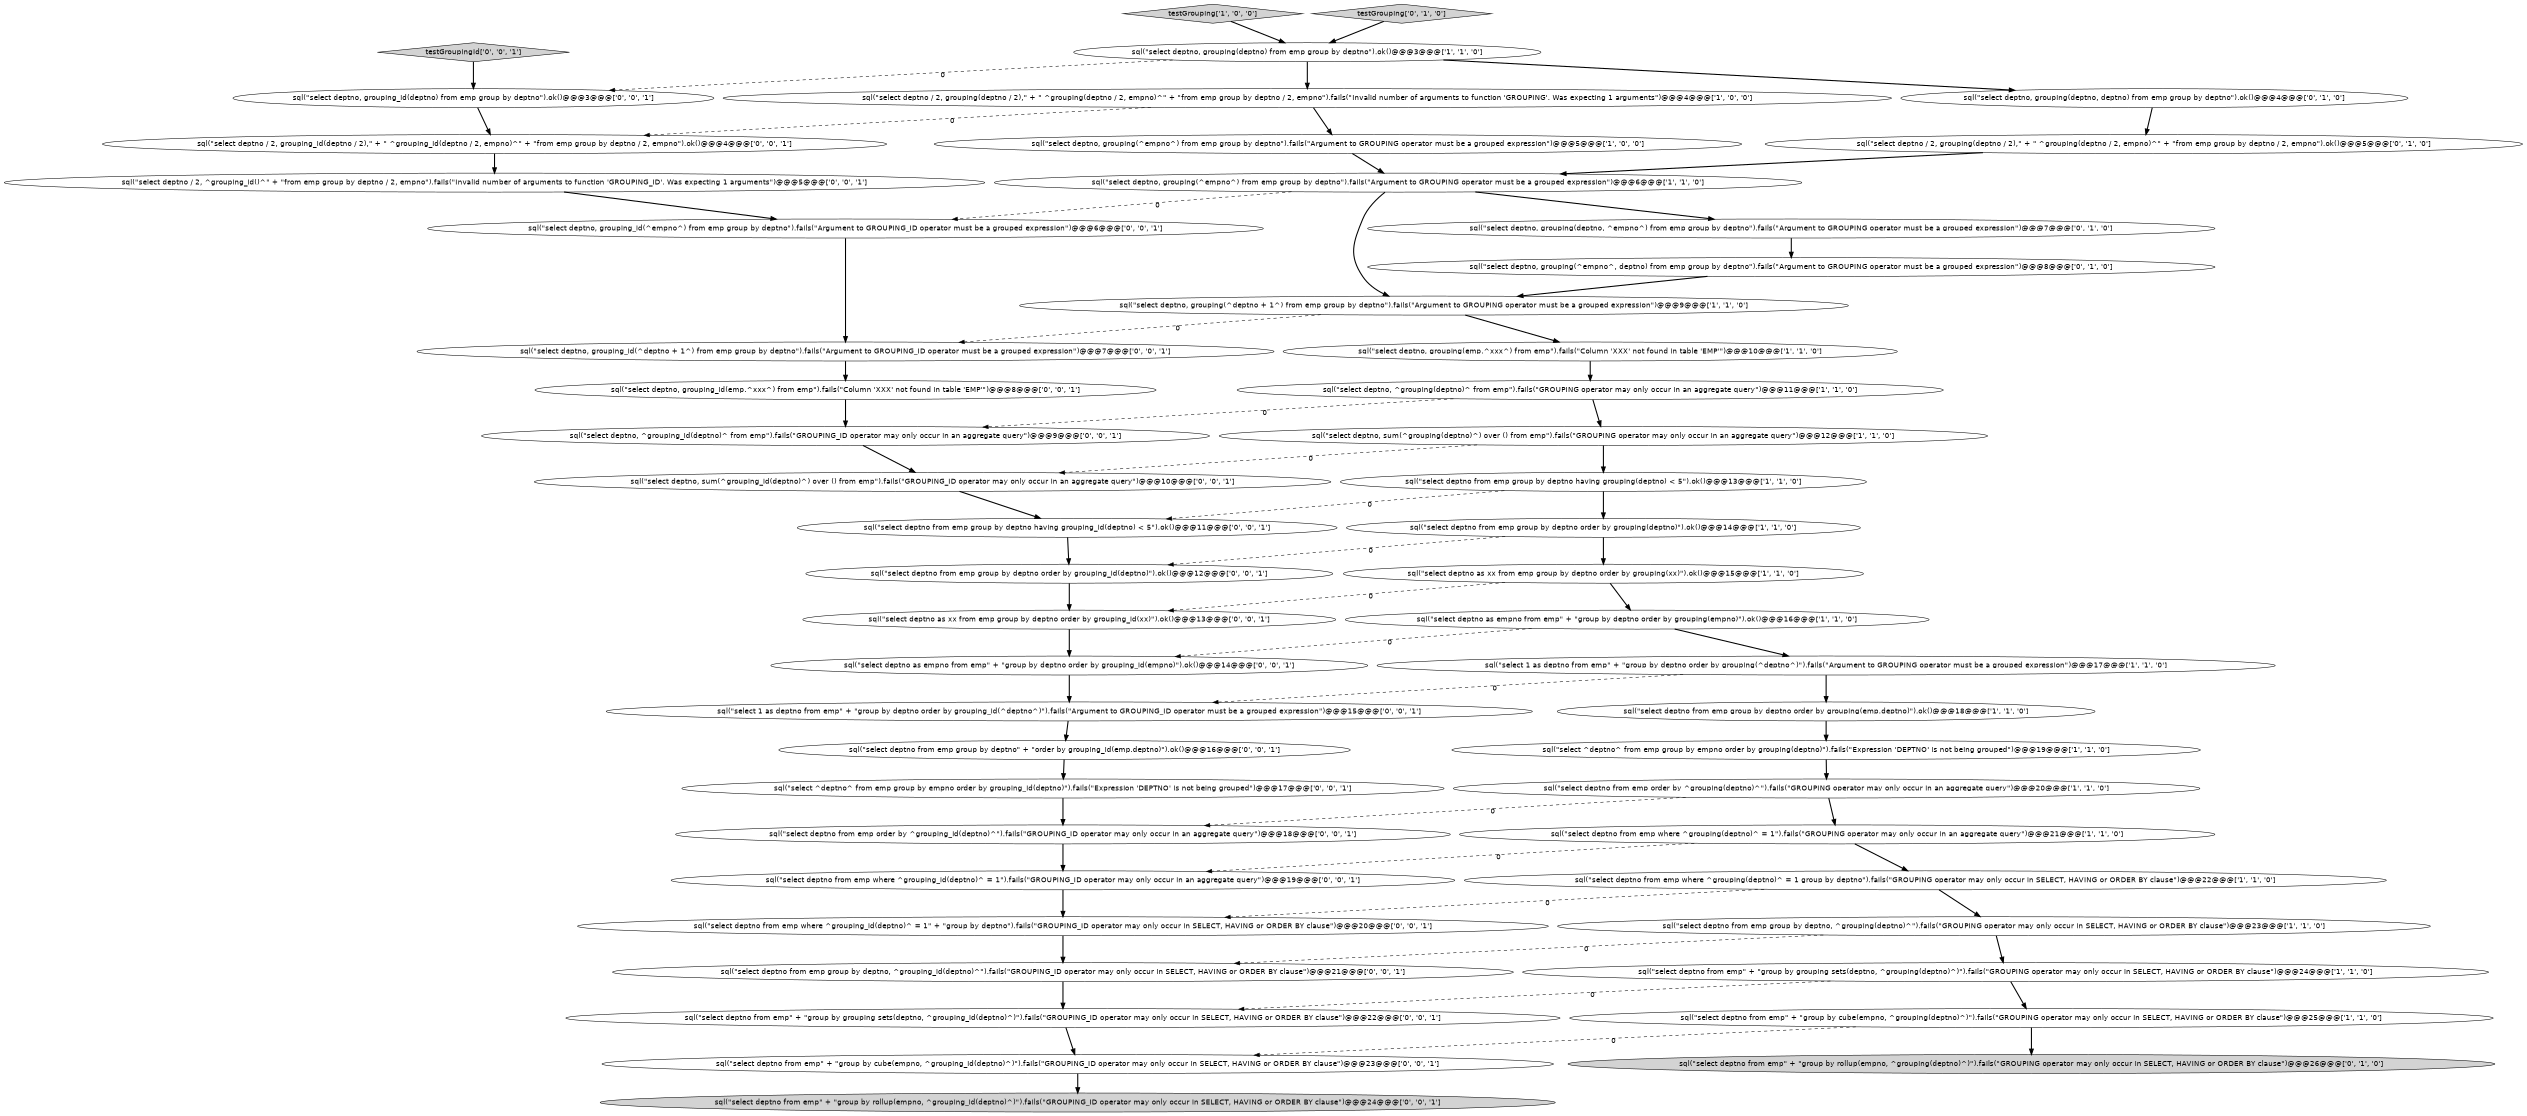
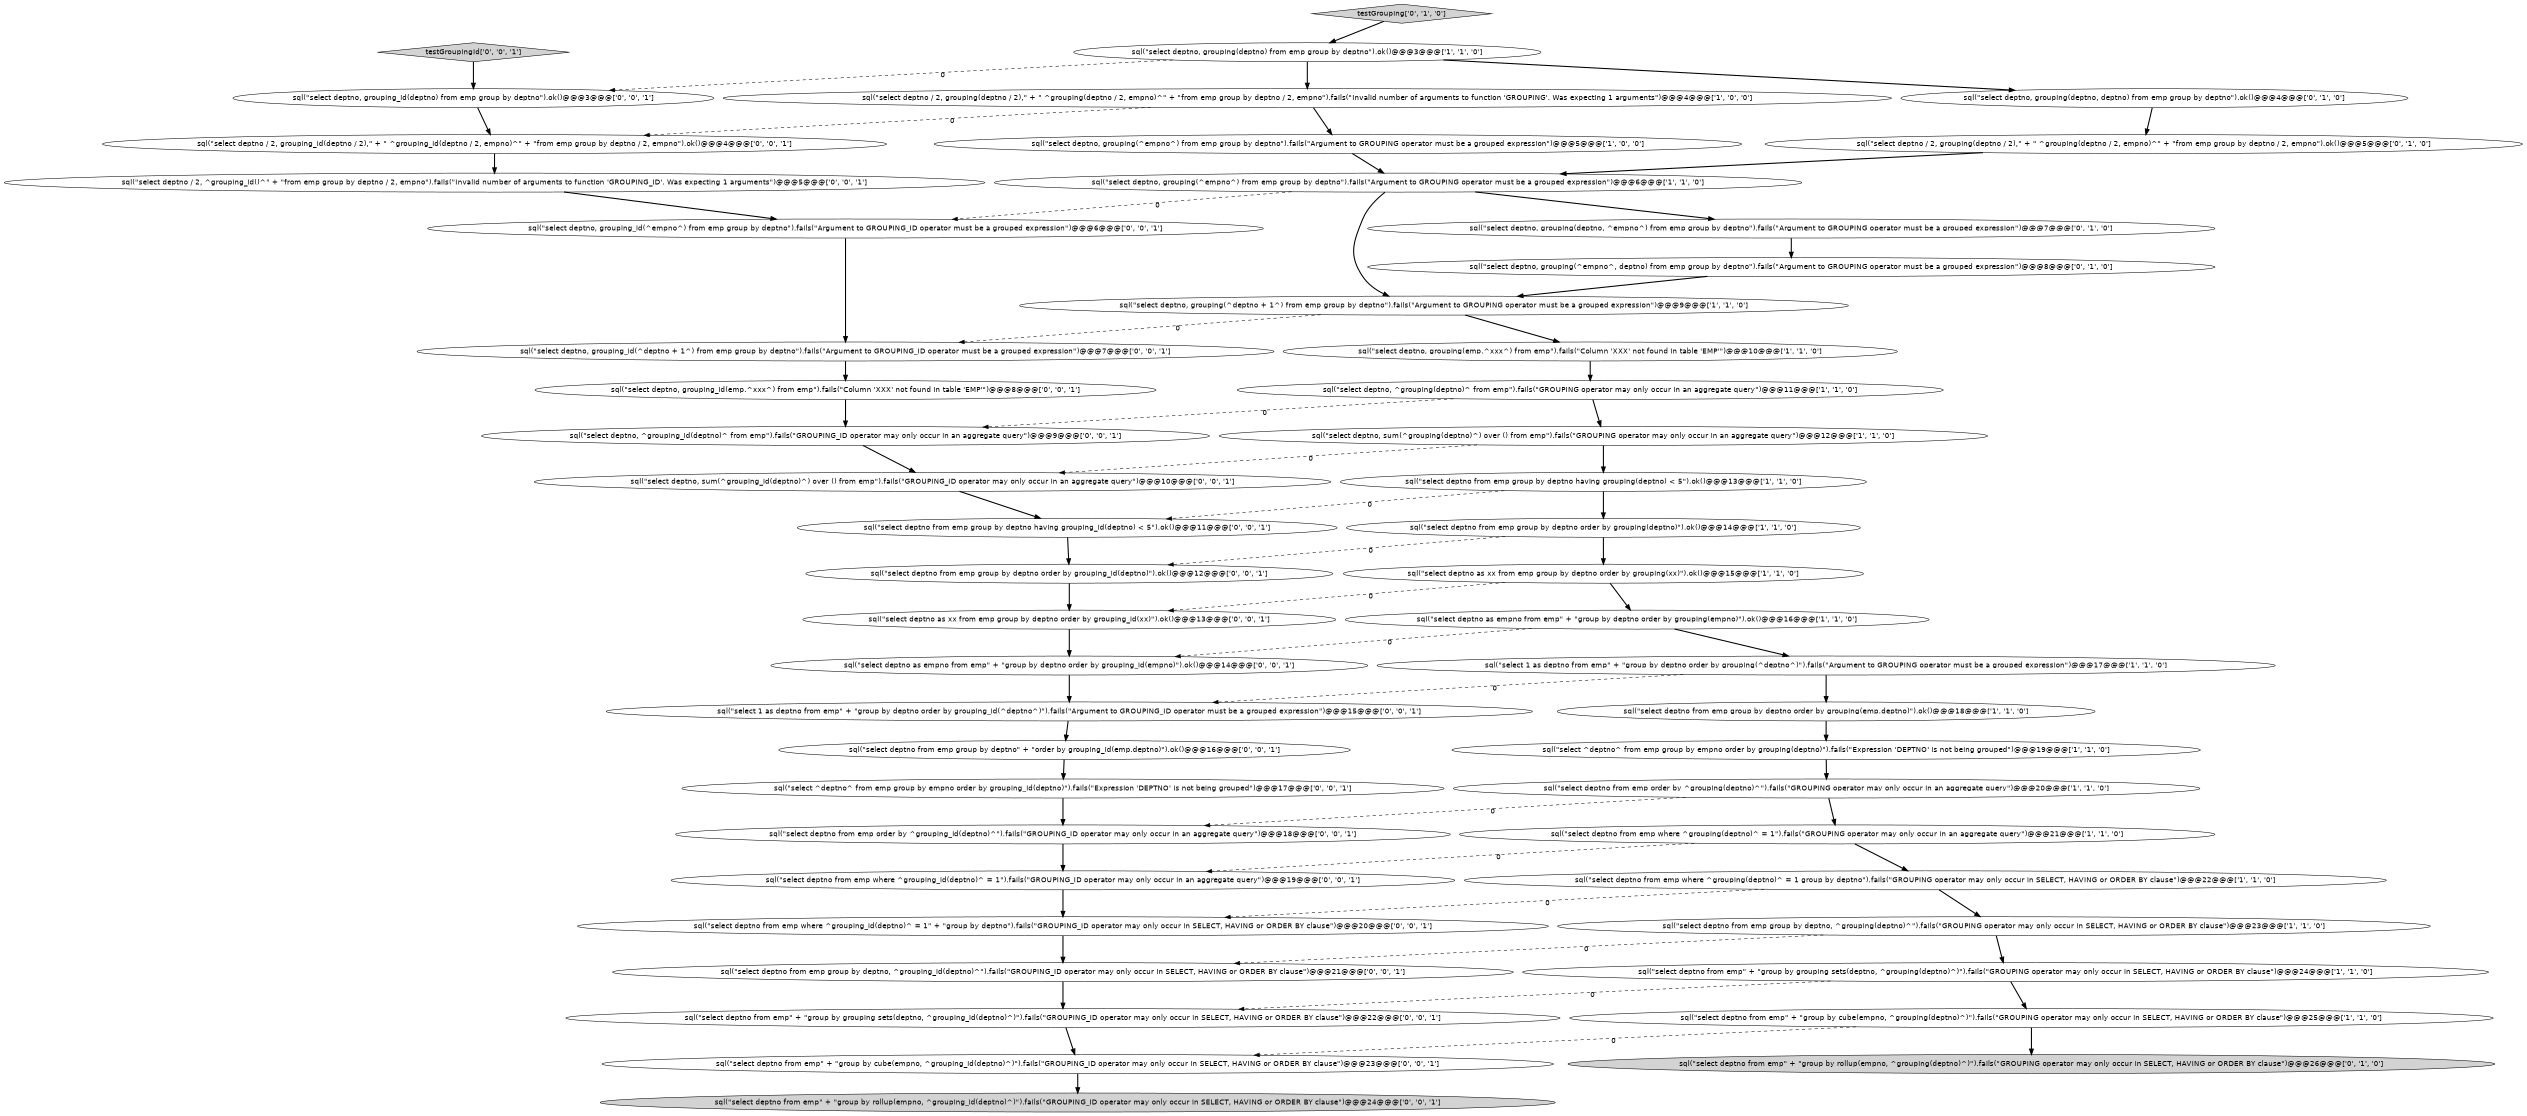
  digraph {
    fontname="DejaVu Sans"
    node [fillcolor=white shape=ellipse style=filled fontname="DejaVu Sans"]
    edge [style=bold fontname="DejaVu Sans"]
    n1 [label="sql(\"select deptno from emp group by deptno having grouping(deptno) < 5\").ok()@@@13@@@['1', '1', '0']"]
    n2 [label="sql(\"select deptno from emp group by deptno having grouping_id(deptno) < 5\").ok()@@@11@@@['0', '0', '1']"]
    n3 [label="sql(\"select deptno from emp group by deptno order by grouping(deptno)\").ok()@@@14@@@['1', '1', '0']"]
    n4 [label="sql(\"select deptno, grouping(deptno, ^empno^) from emp group by deptno\").fails(\"Argument to GROUPING operator must be a grouped expression\")@@@7@@@['0', '1', '0']"]
    n5 [label="sql(\"select deptno, grouping(^empno^, deptno) from emp group by deptno\").fails(\"Argument to GROUPING operator must be a grouped expression\")@@@8@@@['0', '1', '0']"]
    n6 [fillcolor=lightgray label="testGroupingId['0', '0', '1']" shape=diamond]
    n7 [label="sql(\"select deptno, grouping_id(deptno) from emp group by deptno\").ok()@@@3@@@['0', '0', '1']"]
    n8 [label="sql(\"select deptno from emp order by ^grouping_id(deptno)^\").fails(\"GROUPING_ID operator may only occur in an aggregate query\")@@@18@@@['0', '0', '1']"]
    n9 [label="sql(\"select deptno from emp where ^grouping_id(deptno)^ = 1\").fails(\"GROUPING_ID operator may only occur in an aggregate query\")@@@19@@@['0', '0', '1']"]
    n10 [label="sql(\"select deptno from emp where ^grouping_id(deptno)^ = 1\" + \"group by deptno\").fails(\"GROUPING_ID operator may only occur in SELECT, HAVING or ORDER BY clause\")@@@20@@@['0', '0', '1']"]
    n11 [label="sql(\"select deptno, grouping(^empno^) from emp group by deptno\").fails(\"Argument to GROUPING operator must be a grouped expression\")@@@6@@@['1', '1', '0']"]
    n12 [label="sql(\"select deptno, grouping(^deptno + 1^) from emp group by deptno\").fails(\"Argument to GROUPING operator must be a grouped expression\")@@@9@@@['1', '1', '0']"]
    n13 [label="sql(\"select deptno, grouping_id(^empno^) from emp group by deptno\").fails(\"Argument to GROUPING_ID operator must be a grouped expression\")@@@6@@@['0', '0', '1']"]
    n14 [label="sql(\"select deptno from emp group by deptno order by grouping_id(deptno)\").ok()@@@12@@@['0', '0', '1']"]
    n15 [label="sql(\"select deptno as xx from emp group by deptno order by grouping_id(xx)\").ok()@@@13@@@['0', '0', '1']"]
    n16 [label="sql(\"select deptno as empno from emp\" + \"group by deptno order by grouping(empno)\").ok()@@@16@@@['1', '1', '0']"]
    n17 [label="sql(\"select deptno as empno from emp\" + \"group by deptno order by grouping_id(empno)\").ok()@@@14@@@['0', '0', '1']"]
    n18 [label="sql(\"select 1 as deptno from emp\" + \"group by deptno order by grouping(^deptno^)\").fails(\"Argument to GROUPING operator must be a grouped expression\")@@@17@@@['1', '1', '0']"]
    n19 [label="sql(\"select deptno from emp order by ^grouping(deptno)^\").fails(\"GROUPING operator may only occur in an aggregate query\")@@@20@@@['1', '1', '0']"]
    n20 [label="sql(\"select deptno from emp where ^grouping(deptno)^ = 1\").fails(\"GROUPING operator may only occur in an aggregate query\")@@@21@@@['1', '1', '0']"]
    n21 [label="sql(\"select deptno, sum(^grouping_id(deptno)^) over () from emp\").fails(\"GROUPING_ID operator may only occur in an aggregate query\")@@@10@@@['0', '0', '1']"]
    n22 [label="sql(\"select deptno from emp\" + \"group by grouping sets(deptno, ^grouping(deptno)^)\").fails(\"GROUPING operator may only occur in SELECT, HAVING or ORDER BY clause\")@@@24@@@['1', '1', '0']"]
    n23 [label="sql(\"select deptno from emp\" + \"group by grouping sets(deptno, ^grouping_id(deptno)^)\").fails(\"GROUPING_ID operator may only occur in SELECT, HAVING or ORDER BY clause\")@@@22@@@['0', '0', '1']"]
    n24 [label="sql(\"select deptno from emp\" + \"group by cube(empno, ^grouping(deptno)^)\").fails(\"GROUPING operator may only occur in SELECT, HAVING or ORDER BY clause\")@@@25@@@['1', '1', '0']"]
    n25 [label="sql(\"select deptno / 2, grouping_id(deptno / 2),\" + \" ^grouping_id(deptno / 2, empno)^\" + \"from emp group by deptno / 2, empno\").ok()@@@4@@@['0', '0', '1']"]
    n26 [label="sql(\"select deptno / 2, ^grouping_id()^\" + \"from emp group by deptno / 2, empno\").fails(\"Invalid number of arguments to function 'GROUPING_ID'. Was expecting 1 arguments\")@@@5@@@['0', '0', '1']"]
    n27 [label="sql(\"select deptno, grouping(deptno, deptno) from emp group by deptno\").ok()@@@4@@@['0', '1', '0']"]
    n28 [label="sql(\"select deptno / 2, grouping(deptno / 2),\" + \" ^grouping(deptno / 2, empno)^\" + \"from emp group by deptno / 2, empno\").ok()@@@5@@@['0', '1', '0']"]
    n29 [label="sql(\"select deptno from emp\" + \"group by cube(empno, ^grouping_id(deptno)^)\").fails(\"GROUPING_ID operator may only occur in SELECT, HAVING or ORDER BY clause\")@@@23@@@['0', '0', '1']"]
    n30 [label="sql(\"select deptno, grouping_id(^deptno + 1^) from emp group by deptno\").fails(\"Argument to GROUPING_ID operator must be a grouped expression\")@@@7@@@['0', '0', '1']"]
    n31 [label="sql(\"select deptno, grouping_id(emp.^xxx^) from emp\").fails(\"Column 'XXX' not found in table 'EMP'\")@@@8@@@['0', '0', '1']"]
    n32 [label="sql(\"select deptno, sum(^grouping(deptno)^) over () from emp\").fails(\"GROUPING operator may only occur in an aggregate query\")@@@12@@@['1', '1', '0']"]
    n33 [label="sql(\"select deptno from emp group by deptno\" + \"order by grouping_id(emp.deptno)\").ok()@@@16@@@['0', '0', '1']"]
    n34 [label="sql(\"select ^deptno^ from emp group by empno order by grouping_id(deptno)\").fails(\"Expression 'DEPTNO' is not being grouped\")@@@17@@@['0', '0', '1']"]
    n35 [label="sql(\"select 1 as deptno from emp\" + \"group by deptno order by grouping_id(^deptno^)\").fails(\"Argument to GROUPING_ID operator must be a grouped expression\")@@@15@@@['0', '0', '1']"]
    n36 [fillcolor=lightgray label="sql(\"select deptno from emp\" + \"group by rollup(empno, ^grouping(deptno)^)\").fails(\"GROUPING operator may only occur in SELECT, HAVING or ORDER BY clause\")@@@26@@@['0', '1', '0']"]
    n37 [label="sql(\"select deptno, ^grouping(deptno)^ from emp\").fails(\"GROUPING operator may only occur in an aggregate query\")@@@11@@@['1', '1', '0']"]
    n38 [label="sql(\"select deptno, ^grouping_id(deptno)^ from emp\").fails(\"GROUPING_ID operator may only occur in an aggregate query\")@@@9@@@['0', '0', '1']"]
-   n39 [fillcolor=lightgray label="testGrouping['1', '0', '0']" shape=diamond]
    n40 [label="sql(\"select deptno, grouping(deptno) from emp group by deptno\").ok()@@@3@@@['1', '1', '0']"]
    n41 [label="sql(\"select deptno from emp group by deptno, ^grouping_id(deptno)^\").fails(\"GROUPING_ID operator may only occur in SELECT, HAVING or ORDER BY clause\")@@@21@@@['0', '0', '1']"]
    n42 [label="sql(\"select deptno from emp group by deptno order by grouping(emp.deptno)\").ok()@@@18@@@['1', '1', '0']"]
    n43 [label="sql(\"select ^deptno^ from emp group by empno order by grouping(deptno)\").fails(\"Expression 'DEPTNO' is not being grouped\")@@@19@@@['1', '1', '0']"]
    n44 [fillcolor=lightgray label="testGrouping['0', '1', '0']" shape=diamond]
    n45 [label="sql(\"select deptno, grouping(emp.^xxx^) from emp\").fails(\"Column 'XXX' not found in table 'EMP'\")@@@10@@@['1', '1', '0']"]
    n46 [label="sql(\"select deptno as xx from emp group by deptno order by grouping(xx)\").ok()@@@15@@@['1', '1', '0']"]
    n47 [label="sql(\"select deptno from emp where ^grouping(deptno)^ = 1 group by deptno\").fails(\"GROUPING operator may only occur in SELECT, HAVING or ORDER BY clause\")@@@22@@@['1', '1', '0']"]
    n48 [label="sql(\"select deptno from emp group by deptno, ^grouping(deptno)^\").fails(\"GROUPING operator may only occur in SELECT, HAVING or ORDER BY clause\")@@@23@@@['1', '1', '0']"]
    n49 [label="sql(\"select deptno, grouping(^empno^) from emp group by deptno\").fails(\"Argument to GROUPING operator must be a grouped expression\")@@@5@@@['1', '0', '0']"]
    n50 [fillcolor=lightgray label="sql(\"select deptno from emp\" + \"group by rollup(empno, ^grouping_id(deptno)^)\").fails(\"GROUPING_ID operator may only occur in SELECT, HAVING or ORDER BY clause\")@@@24@@@['0', '0', '1']"]
    n51 [label="sql(\"select deptno / 2, grouping(deptno / 2),\" + \" ^grouping(deptno / 2, empno)^\" + \"from emp group by deptno / 2, empno\").fails(\"Invalid number of arguments to function 'GROUPING'. Was expecting 1 arguments\")@@@4@@@['1', '0', '0']"]
    n1 -> n2 [label=0 style=dashed]
    n1 -> n3
    n2 -> n14
    n3 -> n14 [label=0 style=dashed]
    n3 -> n46
    n4 -> n5
    n5 -> n12
    n6 -> n7
    n7 -> n25
    n8 -> n9
    n9 -> n10
    n10 -> n41
    n11 -> n4
    n11 -> n12
    n11 -> n13 [label=0 style=dashed]
    n12 -> n30 [label=0 style=dashed]
    n12 -> n45
    n13 -> n30
    n14 -> n15
    n15 -> n17
    n16 -> n17 [label=0 style=dashed]
    n16 -> n18
    n17 -> n35
    n18 -> n35 [label=0 style=dashed]
    n18 -> n42
    n19 -> n8 [label=0 style=dashed]
    n19 -> n20
    n20 -> n9 [label=0 style=dashed]
    n20 -> n47
    n21 -> n2
    n22 -> n23 [label=0 style=dashed]
    n22 -> n24
    n23 -> n29
    n24 -> n29 [label=0 style=dashed]
    n24 -> n36
    n25 -> n26
    n26 -> n13
    n27 -> n28
    n28 -> n11
    n29 -> n50
    n30 -> n31
    n31 -> n38
    n32 -> n1
    n32 -> n21 [label=0 style=dashed]
    n33 -> n34
    n34 -> n8
    n35 -> n33
    n37 -> n32
    n37 -> n38 [label=0 style=dashed]
    n38 -> n21
-   n39 -> n40
    n40 -> n7 [label=0 style=dashed]
    n40 -> n27
    n40 -> n51
    n41 -> n23
    n42 -> n43
    n43 -> n19
    n44 -> n40
    n45 -> n37
    n46 -> n15 [label=0 style=dashed]
    n46 -> n16
    n47 -> n10 [label=0 style=dashed]
    n47 -> n48
    n48 -> n22
    n48 -> n41 [label=0 style=dashed]
    n49 -> n11
    n51 -> n25 [label=0 style=dashed]
    n51 -> n49
  }
